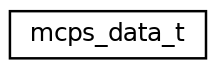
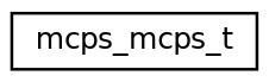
  digraph {
    rankdir=LR
-   n1 [color=black fillcolor=white fontname=Helvetica fontsize=10 height=0.2 label=mcps_data_t shape=record style=filled width=0.4]
+   n1 [color=black fillcolor=white fontname=Helvetica fontsize=10 height=0.2 label=mcps_mcps_t shape=record style=filled width=0.4]
  }
